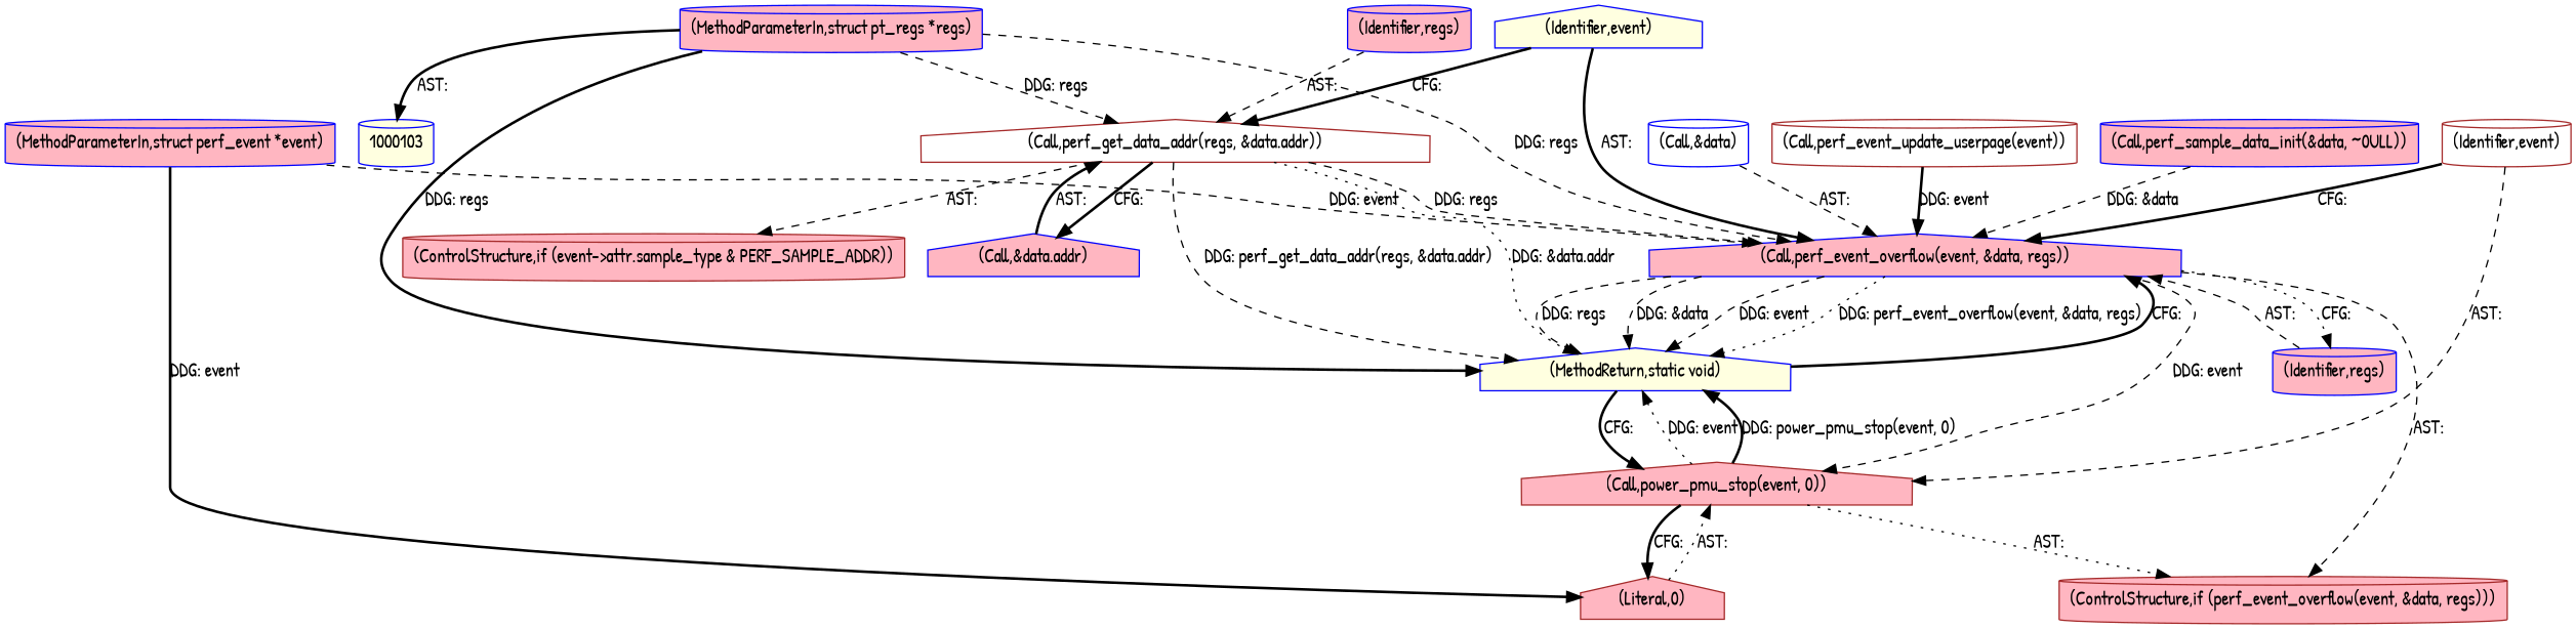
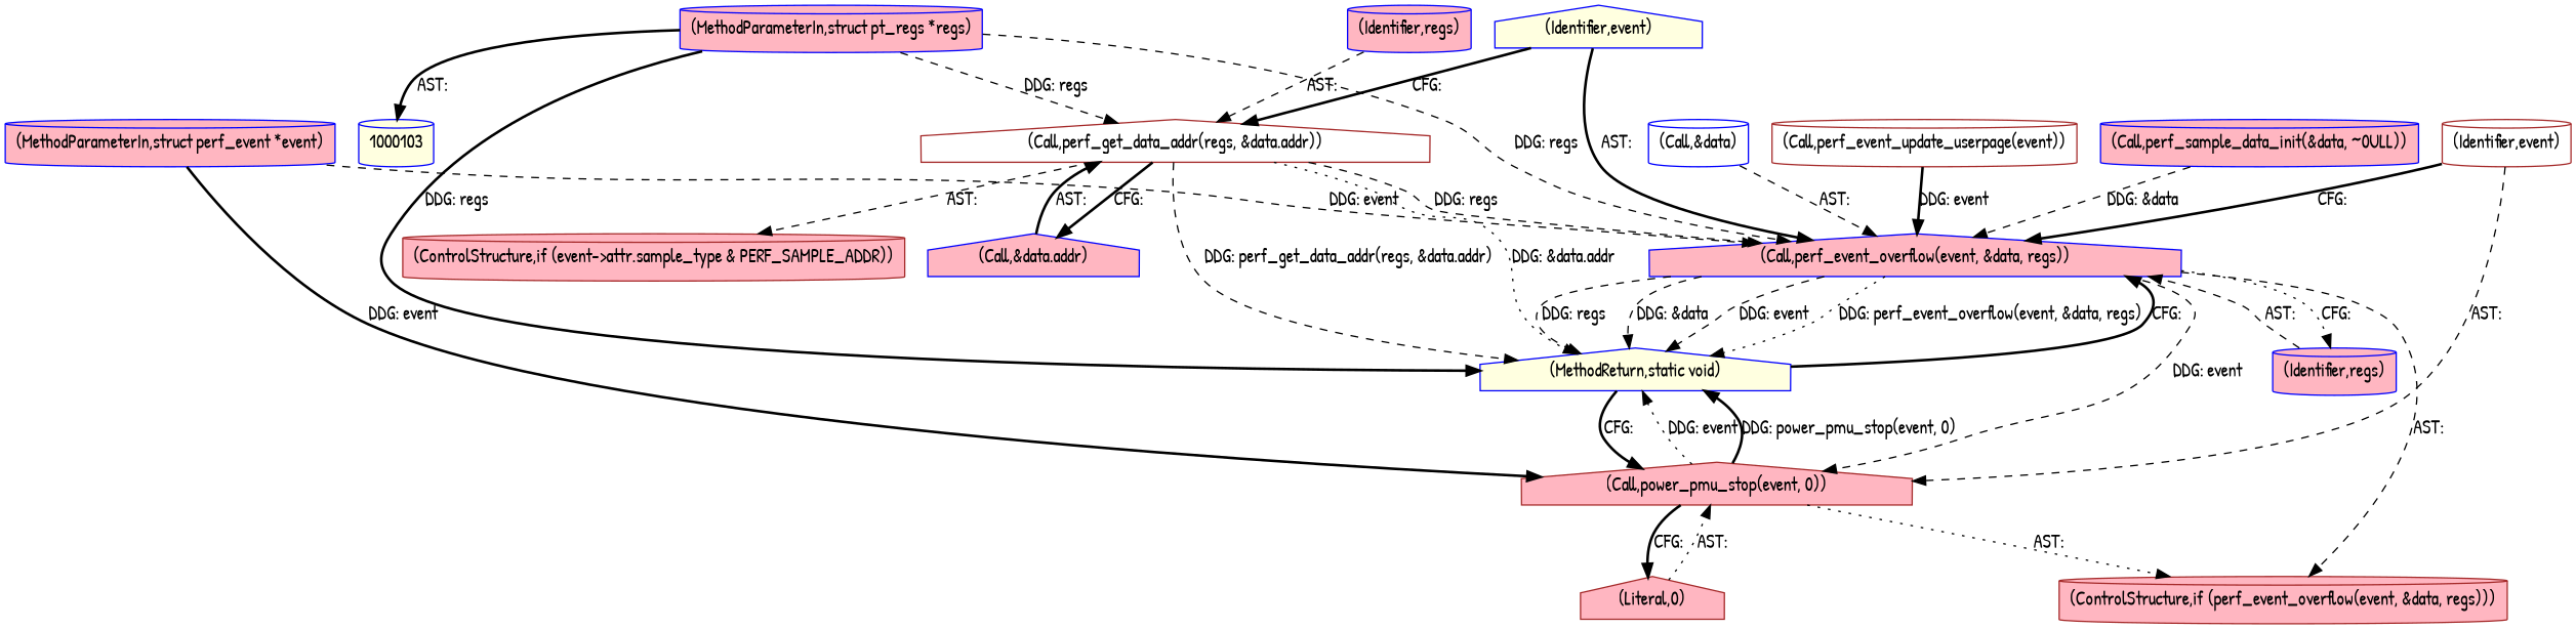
  digraph {
    fontname="Patrick Hand"
    node [color=blue fillcolor=lightpink fontname="Patrick Hand" shape=cylinder style=filled]
    edge [fontname="Patrick Hand" style=dashed]
    n1 [color=brown fillcolor=white label="(Call,perf_get_data_addr(regs, &data.addr))" shape=house]
    n2 [label="(Call,perf_event_overflow(event, &data, regs))" shape=house]
    n3 [color=brown label="(ControlStructure,if (event->attr.sample_type & PERF_SAMPLE_ADDR))"]
    n4 [fillcolor=lightyellow label="(MethodReturn,static void)" shape=house]
    n5 [label="(Call,&data.addr)" shape=house]
    n6 [color=brown label="(Call,power_pmu_stop(event, 0))" shape=house]
    n7 [color=brown label="(ControlStructure,if (perf_event_overflow(event, &data, regs)))"]
    n8 [label="(Identifier,regs)"]
    n9 [label="(MethodParameterIn,struct pt_regs *regs)"]
    1000103 [fillcolor=lightyellow]
    n11 [color=brown label="(Literal,0)" shape=house]
    n12 [label="(Identifier,regs)"]
    n13 [label="(MethodParameterIn,struct perf_event *event)"]
    n14 [color=brown fillcolor=white label="(Identifier,event)"]
    n15 [fillcolor=white label="(Call,&data)"]
    n16 [color=brown fillcolor=white label="(Call,perf_event_update_userpage(event))"]
    n17 [label="(Call,perf_sample_data_init(&data, ~0ULL))"]
    n18 [fillcolor=lightyellow label="(Identifier,event)" shape=house]
    n1 -> n2 [label="DDG: regs"]
    n1 -> n3 [label="AST: "]
    n1 -> n4 [label="DDG: perf_get_data_addr(regs, &data.addr)"]
    n1 -> n4 [label="DDG: &data.addr" style=dotted]
    n1 -> n5 [label="CFG: " style=bold]
    n2 -> n4 [label="DDG: regs"]
    n2 -> n4 [label="DDG: &data"]
    n2 -> n4 [label="DDG: event"]
    n2 -> n4 [label="DDG: perf_event_overflow(event, &data, regs)" style=dotted]
    n2 -> n6 [label="DDG: event"]
    n2 -> n7 [label="AST: "]
    n2 -> n8 [label="CFG: " style=dotted]
    n4 -> n2 [label="CFG: " style=bold]
    n4 -> n6 [label="CFG: " style=bold]
    n5 -> n1 [label="AST: " style=bold]
    n6 -> n4 [label="DDG: event" style=dotted]
    n6 -> n4 [label="DDG: power_pmu_stop(event, 0)" style=bold]
    n6 -> n7 [label="AST: " style=dotted]
    n6 -> n11 [label="CFG: " style=bold]
    n8 -> n2 [label="AST: "]
    n9 -> n1 [label="DDG: regs"]
    n9 -> n2 [label="DDG: regs"]
    n9 -> n4 [label="DDG: regs" style=bold]
    n9 -> 1000103 [label="AST: " style=bold]
    n11 -> n6 [label="AST: " style=dotted]
    n12 -> n1 [label="AST: "]
    n13 -> n2 [label="DDG: event"]
-   n13 -> n11 [label="DDG: event" style=bold]
+   n13 -> n6 [label="DDG: event" style=bold]
    n14 -> n2 [label="CFG: " style=bold]
    n14 -> n6 [label="AST: "]
    n15 -> n2 [label="AST: "]
    n16 -> n2 [label="DDG: event" style=bold]
    n17 -> n2 [label="DDG: &data"]
    n18 -> n1 [label="CFG: " style=bold]
    n18 -> n2 [label="AST: " style=bold]
  }
